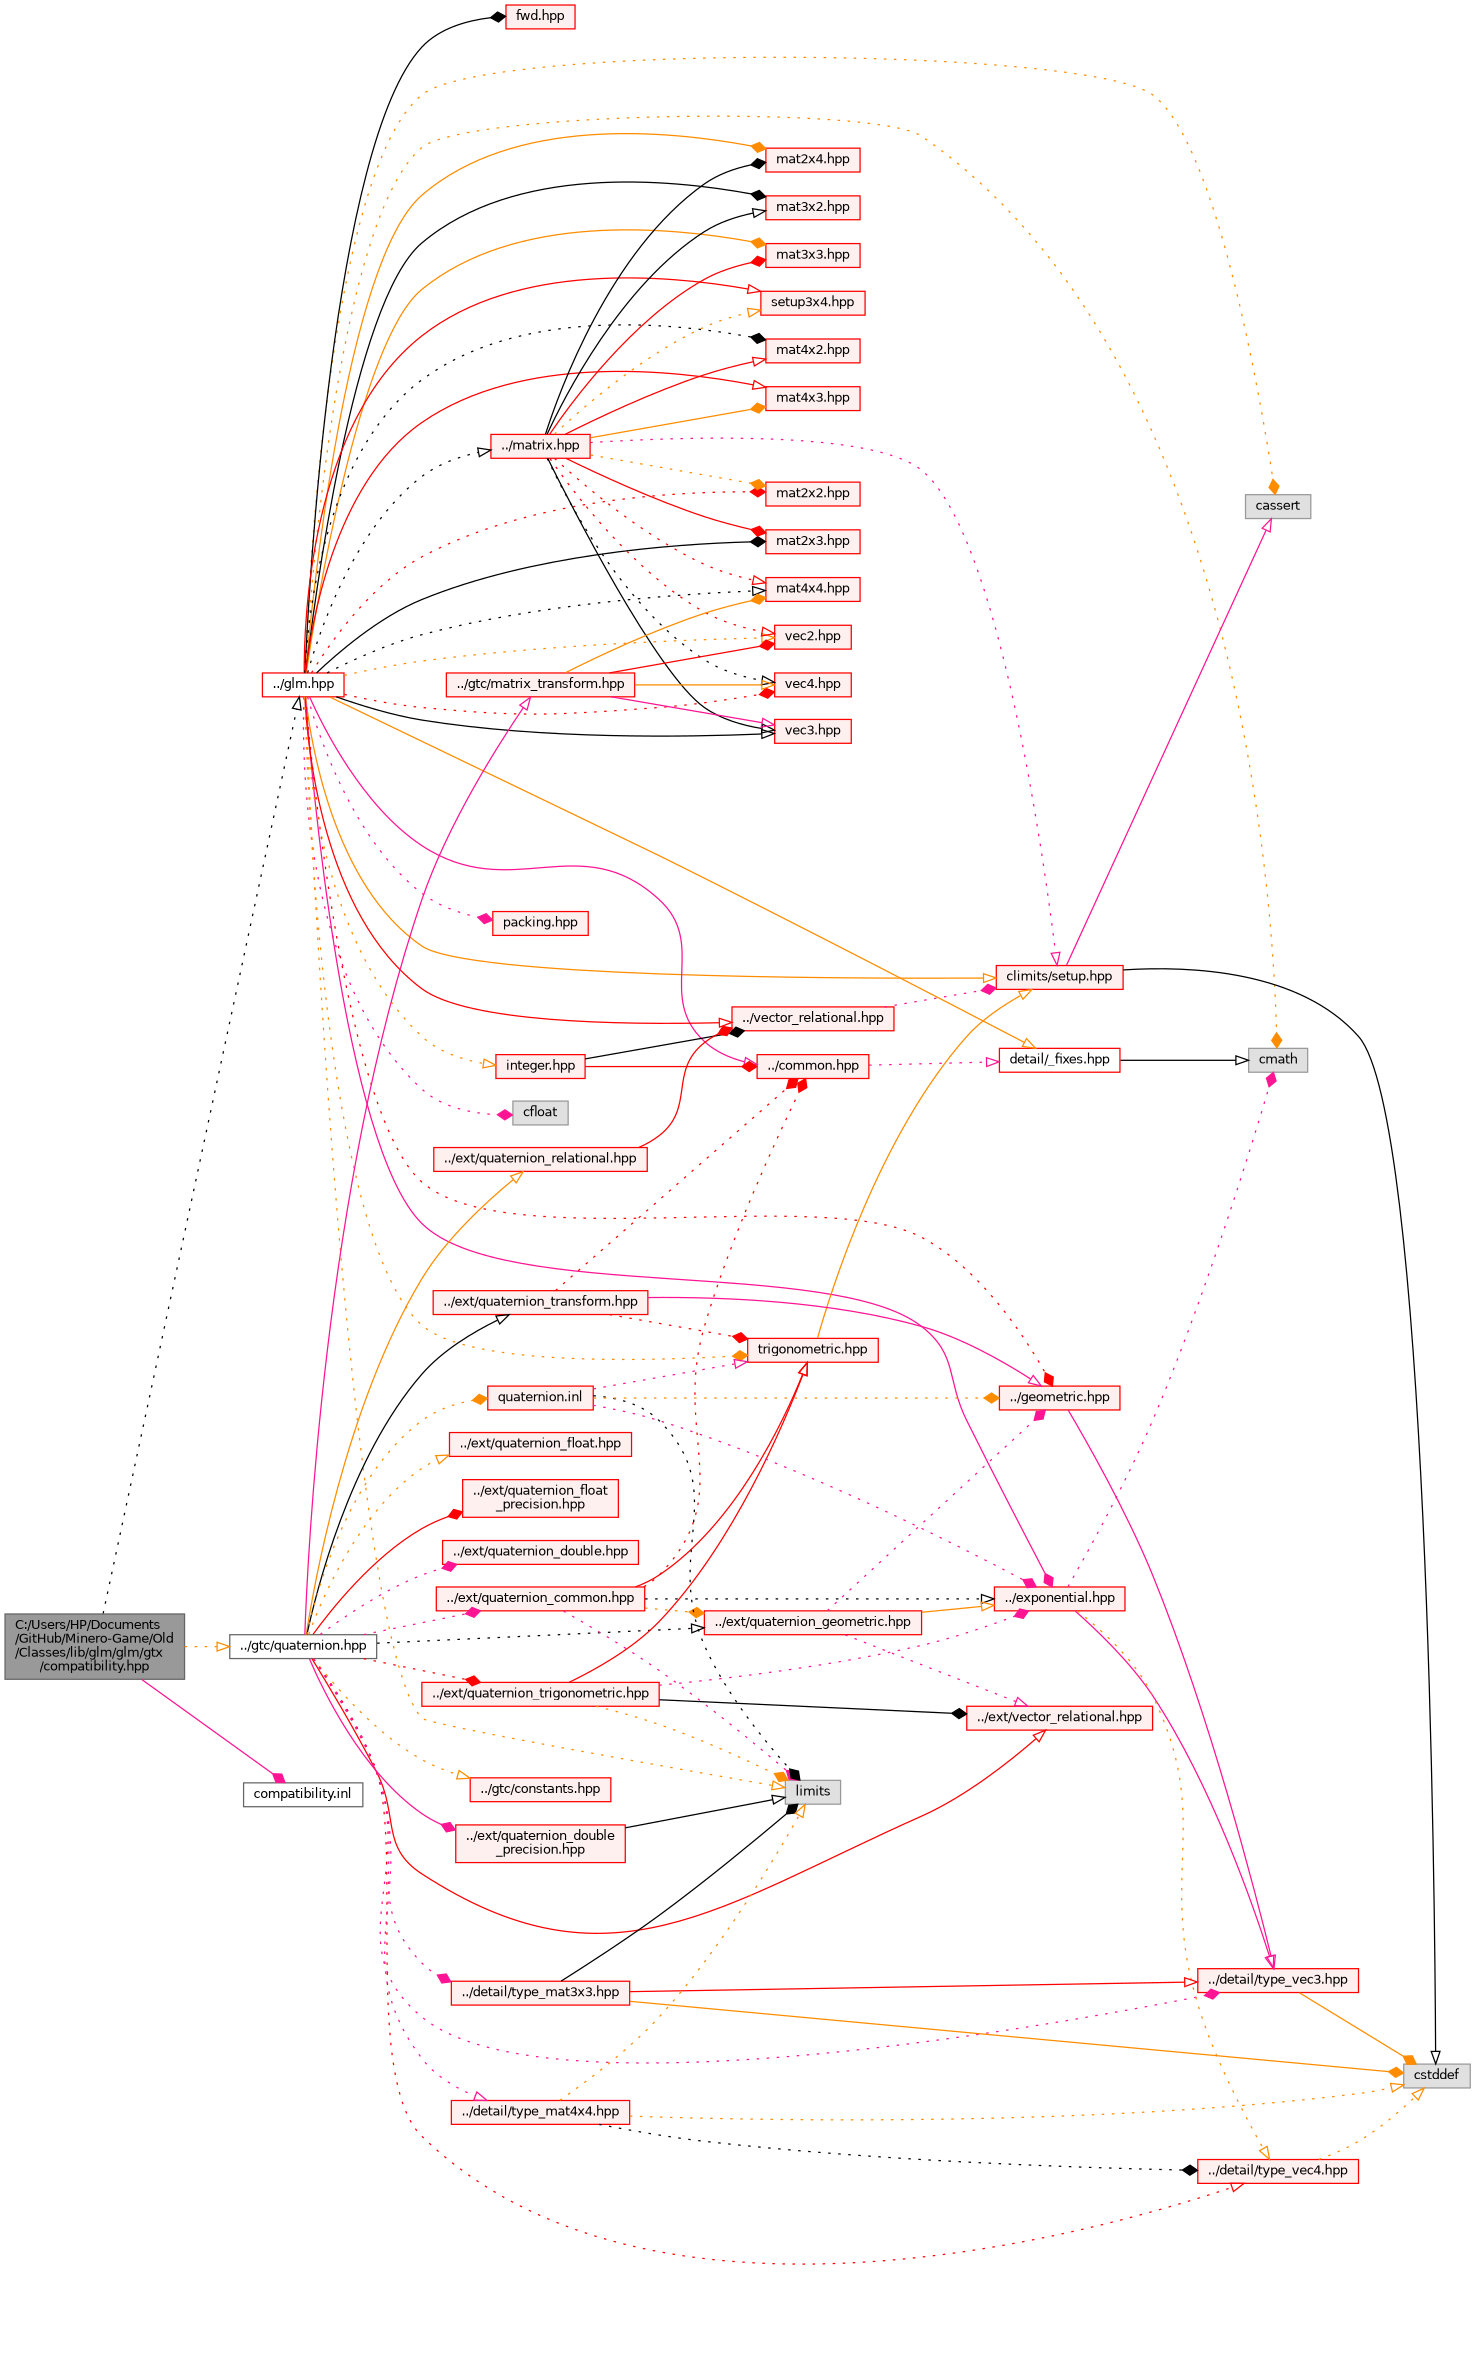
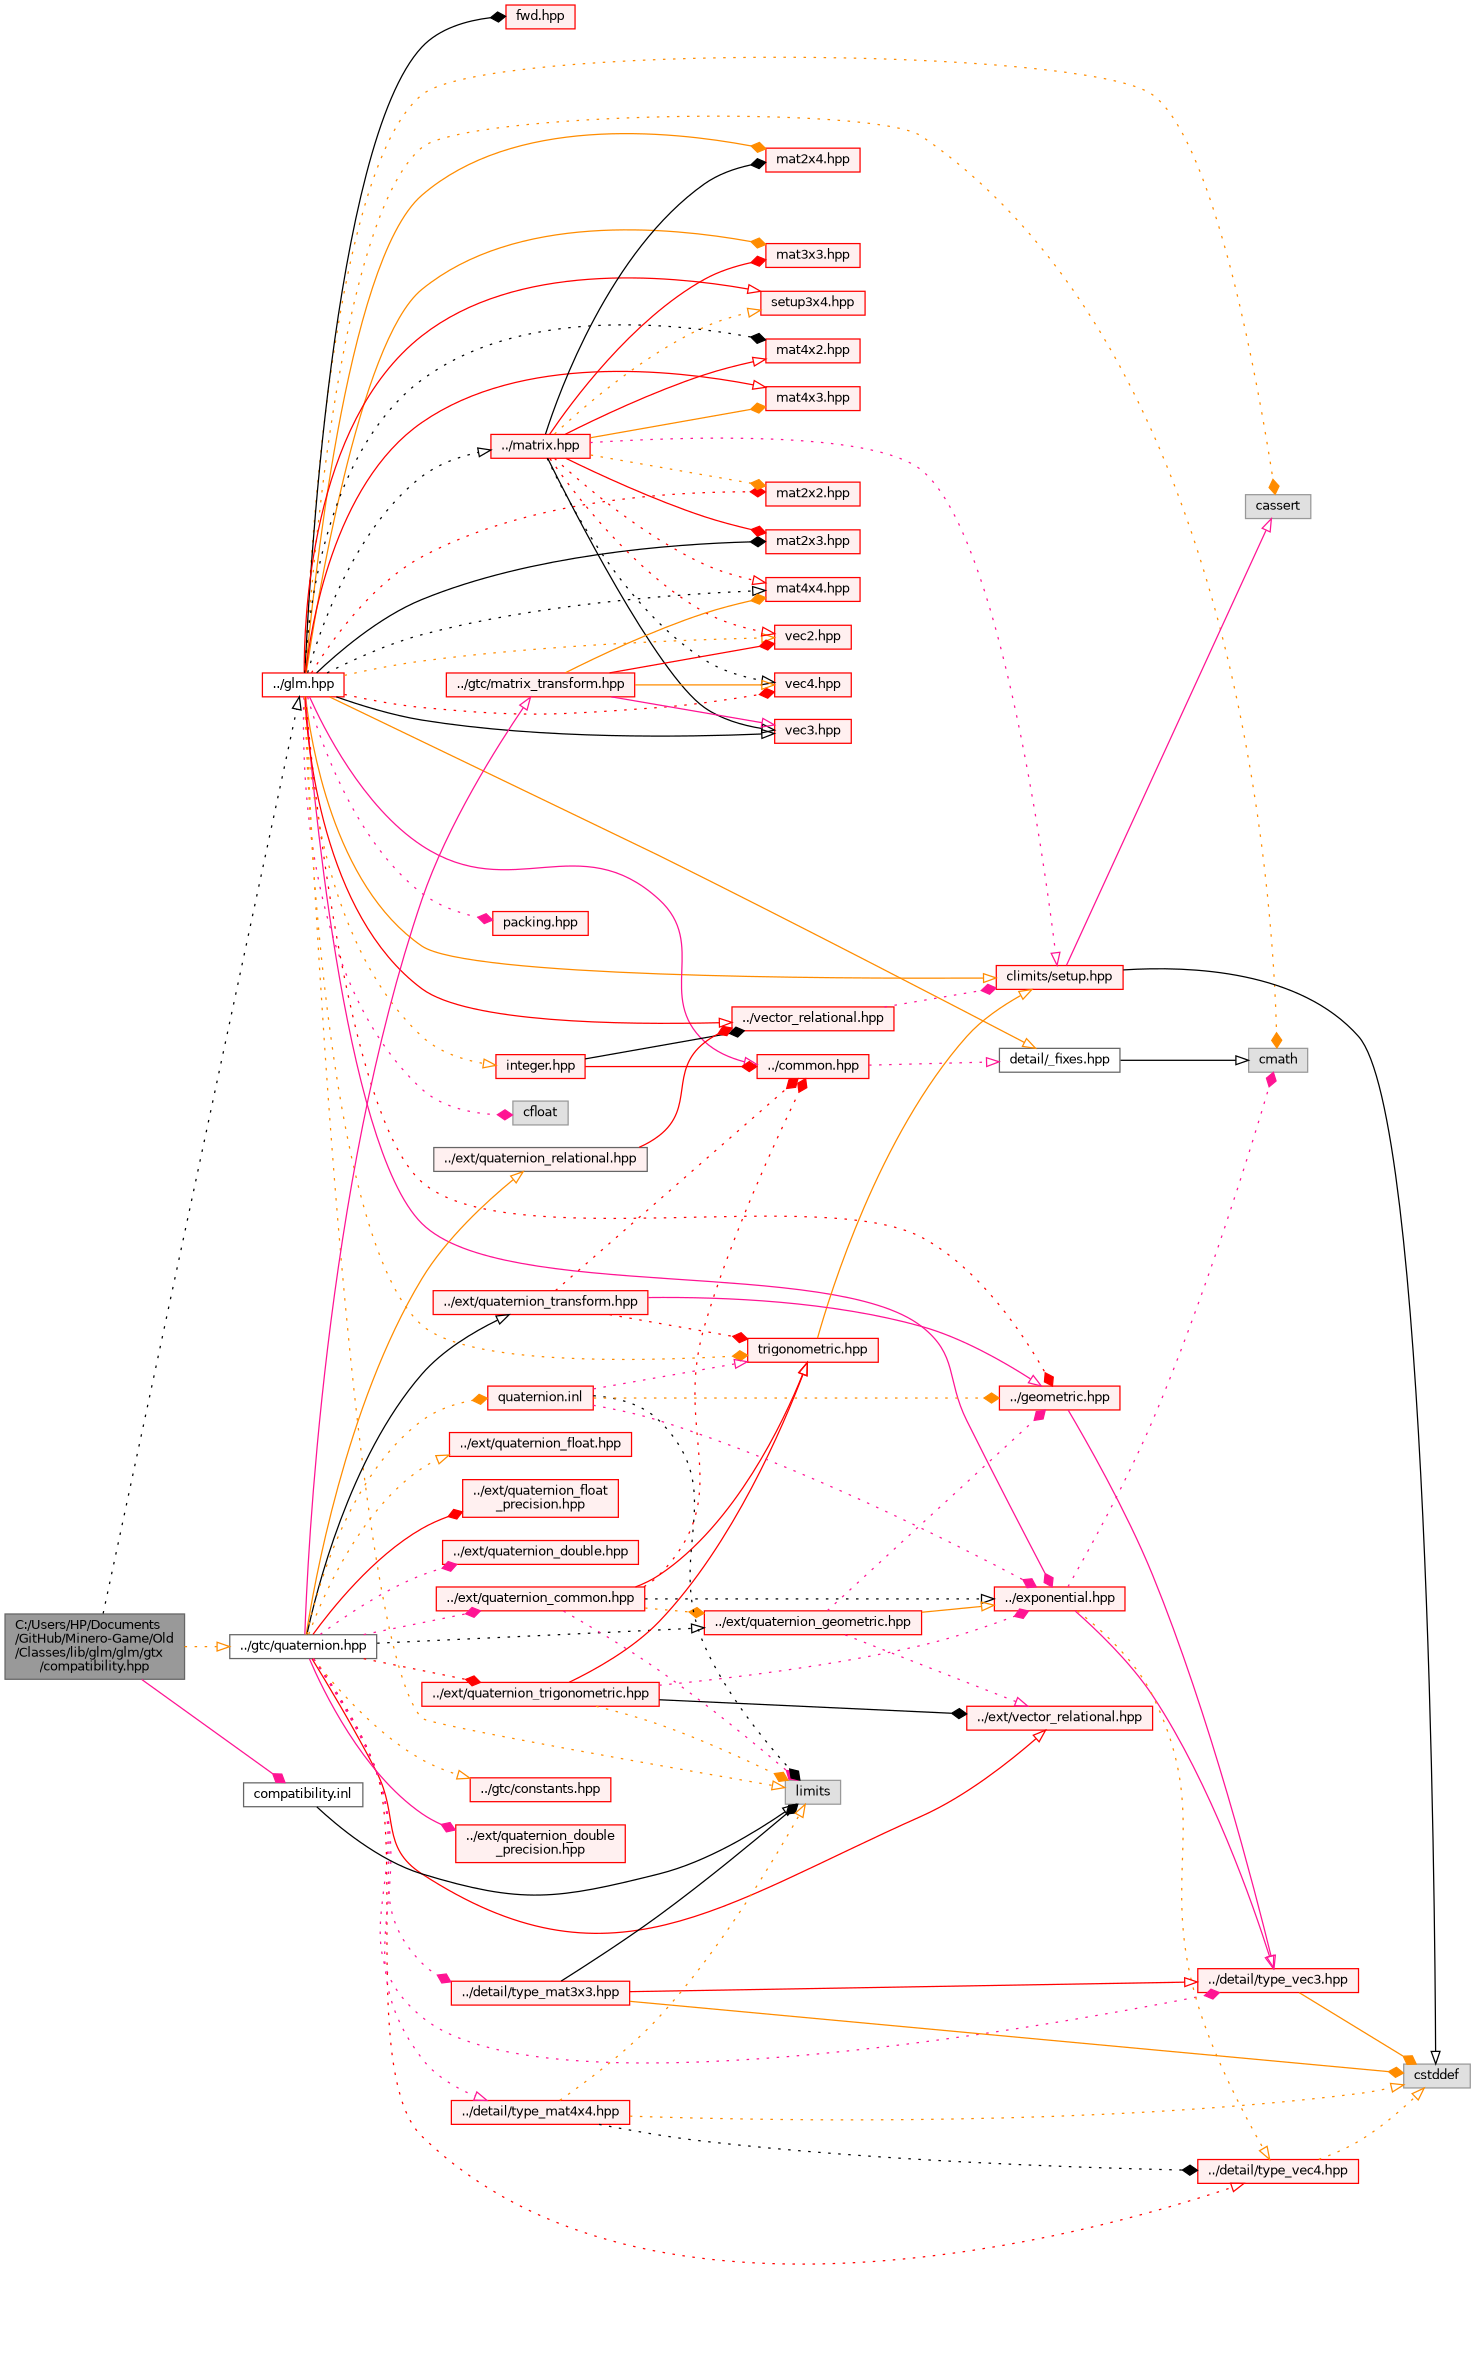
  digraph {
    rankdir=LR
    node [color=red fillcolor="#FFF0F0" fontname=Helvetica fontsize=10 shape=box style=filled]
    edge [arrowhead=onormal color=darkorange fontname=Helvetica fontsize=10 labelfontname=Helvetica labelfontsize=10 style=dotted]
    n1 [color=gray40 fillcolor=grey60 fontcolor=black height=0.2 label="C:/Users/HP/Documents\l/GitHub/Minero-Game/Old\l/Classes/lib/glm/glm/gtx\l/compatibility.hpp" width=0.4]
    n2 [fillcolor=white height=0.2 label="../glm.hpp" width=0.4]
    n3 [color=grey40 fillcolor=white height=0.2 label="../gtc/quaternion.hpp" width=0.4]
    n4 [color=grey40 fillcolor=white height=0.2 label="compatibility.inl" width=0.4]
-   n5 [fillcolor=white height=0.2 label="detail/_fixes.hpp" width=0.4]
+   n5 [color=grey40 fillcolor=white height=0.2 label="detail/_fixes.hpp" width=0.4]
    n6 [color=grey60 fillcolor="#E0E0E0" height=0.2 label=cmath width=0.4]
    n7 [height=0.2 label="climits/setup.hpp" width=0.4]
    n8 [color=grey60 fillcolor="#E0E0E0" height=0.2 label=cassert width=0.4]
    n9 [color=grey60 fillcolor="#E0E0E0" height=0.2 label=cfloat width=0.4]
    n10 [color=grey60 fillcolor="#E0E0E0" height=0.2 label=limits width=0.4]
    n11 [height=0.2 label="fwd.hpp" width=0.4]
    n12 [height=0.2 label="vec2.hpp" width=0.4]
    n13 [height=0.2 label="vec3.hpp" width=0.4]
    n14 [height=0.2 label="vec4.hpp" width=0.4]
    n15 [height=0.2 label="mat2x2.hpp" width=0.4]
    n16 [height=0.2 label="mat2x3.hpp" width=0.4]
    n17 [height=0.2 label="mat2x4.hpp" width=0.4]
-   n18 [height=0.2 label="mat3x2.hpp" width=0.4]
    n19 [height=0.2 label="mat3x3.hpp" width=0.4]
    n20 [height=0.2 label="setup3x4.hpp" width=0.4]
    n21 [height=0.2 label="mat4x2.hpp" width=0.4]
    n22 [height=0.2 label="mat4x3.hpp" width=0.4]
    n23 [height=0.2 label="mat4x4.hpp" width=0.4]
    n24 [height=0.2 label="trigonometric.hpp" width=0.4]
    n25 [height=0.2 label="../exponential.hpp" width=0.4]
    n26 [height=0.2 label="../common.hpp" width=0.4]
    n27 [height=0.2 label="packing.hpp" width=0.4]
    n28 [height=0.2 label="../geometric.hpp" width=0.4]
    n29 [height=0.2 label="../matrix.hpp" width=0.4]
    n30 [height=0.2 label="../vector_relational.hpp" width=0.4]
    n31 [height=0.2 label="integer.hpp" width=0.4]
    n32 [height=0.2 label="../detail/type_vec3.hpp" width=0.4]
    n33 [height=0.2 label="../detail/type_vec4.hpp" width=0.4]
    n34 [height=0.2 label="../gtc/constants.hpp" width=0.4]
    n35 [height=0.2 label="../gtc/matrix_transform.hpp" width=0.4]
    n36 [height=0.2 label="../ext/vector_relational.hpp" width=0.4]
    n37 [height=0.2 label="../ext/quaternion_common.hpp" width=0.4]
    n38 [height=0.2 label="../ext/quaternion_geometric.hpp" width=0.4]
    n39 [height=0.2 label="../ext/quaternion_float.hpp" width=0.4]
    n40 [height=0.2 label="../ext/quaternion_float\l_precision.hpp" width=0.4]
    n41 [height=0.2 label="../ext/quaternion_double.hpp" width=0.4]
    n42 [height=0.2 label="../ext/quaternion_double\l_precision.hpp" width=0.4]
-   n43 [height=0.2 label="../ext/quaternion_relational.hpp" width=0.4]
+   n43 [color=grey40 height=0.2 label="../ext/quaternion_relational.hpp" width=0.4]
    n44 [height=0.2 label="../ext/quaternion_trigonometric.hpp" width=0.4]
    n45 [height=0.2 label="../ext/quaternion_transform.hpp" width=0.4]
    n46 [height=0.2 label="../detail/type_mat3x3.hpp" width=0.4]
    n47 [height=0.2 label="../detail/type_mat4x4.hpp" width=0.4]
    n48 [height=0.2 label="quaternion.inl" width=0.4]
    n49 [color=grey60 fillcolor="#E0E0E0" height=0.2 label=cstddef width=0.4]
    n1 -> n2 [color=black]
    n1 -> n3
    n1 -> n4 [arrowhead=diamond color=deeppink style=solid]
    n2 -> n5 [style=solid]
    n2 -> n6 [arrowhead=diamond]
    n2 -> n7 [style=solid]
    n2 -> n8 [arrowhead=diamond]
    n2 -> n9 [arrowhead=diamond color=deeppink]
    n2 -> n10
    n2 -> n11 [arrowhead=diamond color=black style=solid]
    n2 -> n12
    n2 -> n13 [color=black style=solid]
    n2 -> n14 [arrowhead=diamond color=red]
    n2 -> n15 [arrowhead=diamond color=red]
    n2 -> n16 [arrowhead=diamond color=black style=solid]
    n2 -> n17 [arrowhead=diamond style=solid]
-   n2 -> n18 [arrowhead=diamond color=black style=solid]
    n2 -> n19 [arrowhead=diamond style=solid]
    n2 -> n20 [color=red style=solid]
    n2 -> n21 [arrowhead=diamond color=black]
    n2 -> n22 [color=red style=solid]
    n2 -> n23 [color=black]
    n2 -> n24 [arrowhead=diamond]
    n2 -> n25 [arrowhead=diamond color=deeppink style=solid]
    n2 -> n26 [color=deeppink style=solid]
    n2 -> n27 [arrowhead=diamond color=deeppink]
    n2 -> n28 [arrowhead=diamond color=red]
    n2 -> n29 [color=black]
    n2 -> n30 [color=red style=solid]
    n2 -> n31
    n3 -> n32 [arrowhead=diamond color=deeppink]
    n3 -> n33 [color=red]
    n3 -> n34
    n3 -> n35 [color=deeppink style=solid]
    n3 -> n36 [color=red style=solid]
    n3 -> n37 [arrowhead=diamond color=deeppink]
    n3 -> n38 [color=black]
    n3 -> n39
    n3 -> n40 [arrowhead=diamond color=red style=solid]
    n3 -> n41 [arrowhead=diamond color=deeppink]
    n3 -> n42 [arrowhead=diamond color=deeppink style=solid]
    n3 -> n43 [style=solid]
    n3 -> n44 [arrowhead=diamond color=red]
    n3 -> n45 [color=black style=solid]
    n3 -> n46 [arrowhead=diamond color=deeppink]
    n3 -> n47 [color=deeppink]
    n3 -> n48 [arrowhead=diamond]
-   n42 -> n10 [color=black style=solid]
+   n4 -> n10 [color=black style=solid]
    n5 -> n6 [color=black style=solid]
    n7 -> n8 [color=deeppink style=solid]
    n7 -> n49 [color=black style=solid]
    n24 -> n7 [style=solid]
    n25 -> n6 [arrowhead=diamond color=deeppink]
    n25 -> n32 [color=deeppink style=solid]
    n25 -> n33
    n26 -> n5 [color=deeppink]
    n28 -> n32 [color=deeppink style=solid]
    n29 -> n7 [color=deeppink]
    n29 -> n12 [color=red]
    n29 -> n13 [color=black style=solid]
    n29 -> n14 [color=black]
    n29 -> n15 [arrowhead=diamond]
    n29 -> n16 [arrowhead=diamond color=red style=solid]
    n29 -> n17 [arrowhead=diamond color=black style=solid]
-   n29 -> n18 [color=black style=solid]
    n29 -> n19 [arrowhead=diamond color=red style=solid]
    n29 -> n20
    n29 -> n21 [color=red style=solid]
    n29 -> n22 [arrowhead=diamond style=solid]
    n29 -> n23 [color=red]
    n30 -> n7 [arrowhead=diamond color=deeppink]
    n31 -> n26 [arrowhead=diamond color=red style=solid]
    n31 -> n30 [arrowhead=diamond color=black style=solid]
    n32 -> n49 [arrowhead=diamond style=solid]
    n33 -> n49
    n35 -> n12 [arrowhead=diamond color=red style=solid]
    n35 -> n13 [color=deeppink style=solid]
    n35 -> n14 [style=solid]
    n35 -> n23 [arrowhead=diamond style=solid]
    n37 -> n10 [arrowhead=diamond color=deeppink]
    n37 -> n24 [color=red style=solid]
    n37 -> n25 [color=black]
    n37 -> n26 [arrowhead=diamond color=red]
    n37 -> n38 [arrowhead=diamond]
    n38 -> n25 [style=solid]
    n38 -> n28 [arrowhead=diamond color=deeppink]
    n38 -> n36 [color=deeppink]
    n43 -> n30 [arrowhead=diamond color=red style=solid]
    n44 -> n10 [arrowhead=diamond]
    n44 -> n24 [color=red style=solid]
    n44 -> n25 [arrowhead=diamond color=deeppink]
    n44 -> n36 [arrowhead=diamond color=black style=solid]
    n45 -> n24 [arrowhead=diamond color=red]
    n45 -> n26 [arrowhead=diamond color=red]
    n45 -> n28 [color=deeppink style=solid]
    n46 -> n10 [arrowhead=diamond color=black style=solid]
    n46 -> n32 [color=red style=solid]
    n46 -> n49 [arrowhead=diamond style=solid]
    n47 -> n10
    n47 -> n33 [arrowhead=diamond color=black]
    n47 -> n49
    n48 -> n10 [arrowhead=diamond color=black]
    n48 -> n24 [color=deeppink]
    n48 -> n25 [arrowhead=diamond color=deeppink]
    n48 -> n28 [arrowhead=diamond]
  }
